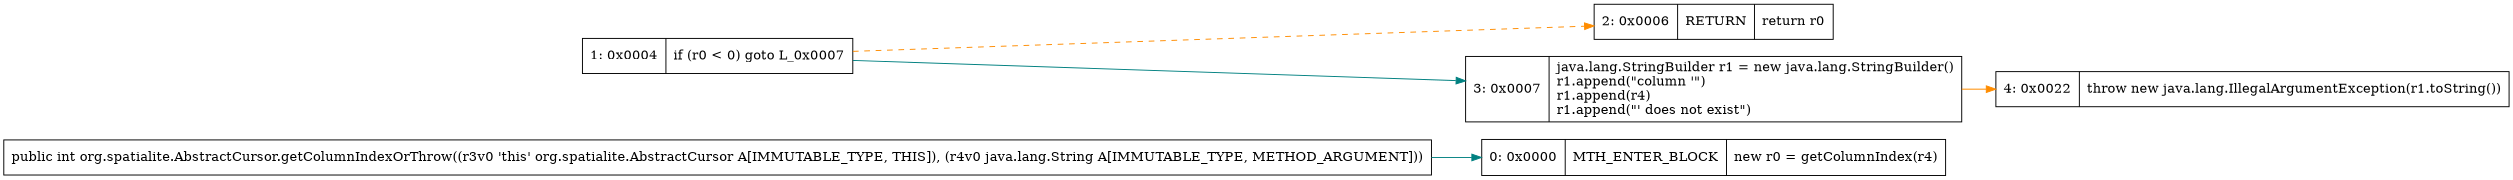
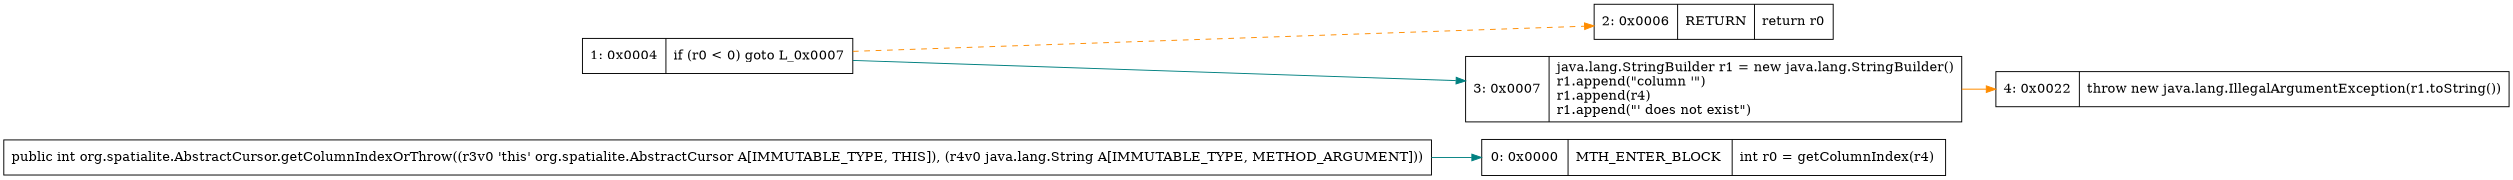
  digraph {
    rankdir=LR
    node [shape=record]
    edge [color=darkorange]
-   n1 [label="{0\:\ 0x0000|MTH_ENTER_BLOCK\l|new r0 = getColumnIndex(r4)\l}"]
+   n1 [label="{0\:\ 0x0000|MTH_ENTER_BLOCK\l|int r0 = getColumnIndex(r4)\l}"]
    n2 [label="{1\:\ 0x0004|if (r0 \< 0) goto L_0x0007\l}"]
    n3 [label="{2\:\ 0x0006|RETURN\l|return r0\l}"]
    n4 [label="{3\:\ 0x0007|java.lang.StringBuilder r1 = new java.lang.StringBuilder()\lr1.append(\"column '\")\lr1.append(r4)\lr1.append(\"' does not exist\")\l}"]
    n5 [label="{4\:\ 0x0022|throw new java.lang.IllegalArgumentException(r1.toString())\l}"]
    n6 [label="{public int org.spatialite.AbstractCursor.getColumnIndexOrThrow((r3v0 'this' org.spatialite.AbstractCursor A[IMMUTABLE_TYPE, THIS]), (r4v0 java.lang.String A[IMMUTABLE_TYPE, METHOD_ARGUMENT])) }"]
    n2 -> n3 [style=dashed]
    n2 -> n4 [color=teal]
    n4 -> n5
    n6 -> n1 [color=teal]
  }
